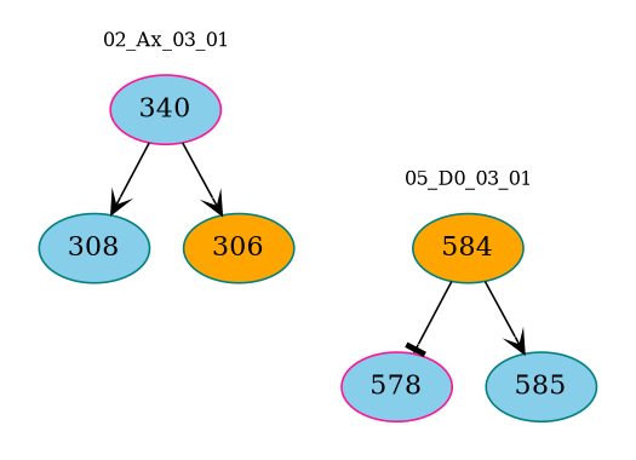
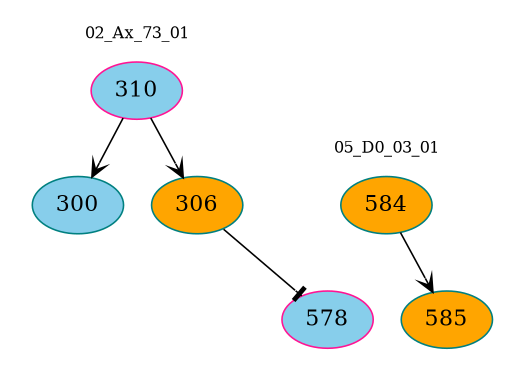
  digraph {
    node [color=teal fillcolor=skyblue style=filled]
    edge [arrowhead=vee color=black]
-   n1 [color=deeppink label=340]
-   n2 [label=308]
+   n1 [color=deeppink label=310]
+   n2 [label=300]
    n3 [fillcolor=orange label=306]
    n4 [fillcolor=orange label=584]
    n5 [color=deeppink label=578]
-   n6 [label=585]
+   n6 [fillcolor=orange label=585]
    subgraph cluster_1 {
      color=white
      fontsize=10
-     label="02_Ax_03_01"
+     label="02_Ax_73_01"
      n1
      n2
      n3
    }
    subgraph cluster_2 {
      color=white
      fontsize=10
      label="05_D0_03_01"
      n4
      n5
      n6
    }
    n1 -> n2
    n1 -> n3
-   n4 -> n5 [arrowhead=tee]
+   n3 -> n5 [arrowhead=tee]
    n4 -> n6
  }
